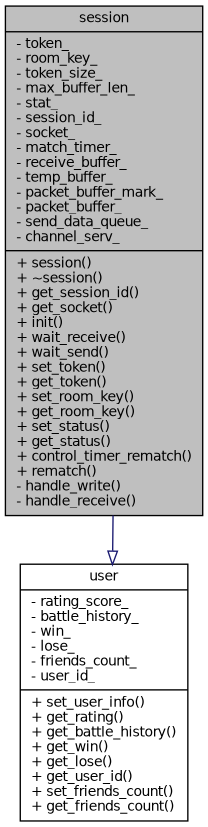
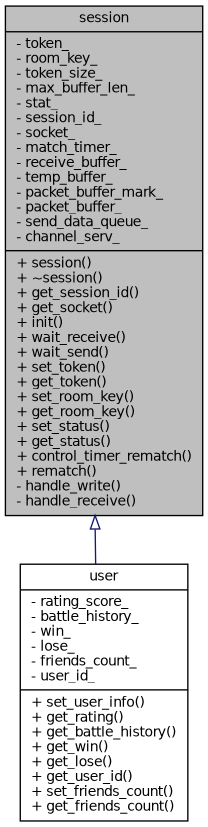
  digraph {
    node [color=black fontname=Helvetica fontsize=10 shape=record style=filled]
    n1 [fillcolor=grey75 fontcolor=black height=0.2 label="{session\n|- token_\l- room_key_\l- token_size_\l- max_buffer_len_\l- stat_\l- session_id_\l- socket_\l- match_timer_\l- receive_buffer_\l- temp_buffer_\l- packet_buffer_mark_\l- packet_buffer_\l- send_data_queue_\l- channel_serv_\l|+ session()\l+ ~session()\l+ get_session_id()\l+ get_socket()\l+ init()\l+ wait_receive()\l+ wait_send()\l+ set_token()\l+ get_token()\l+ set_room_key()\l+ get_room_key()\l+ set_status()\l+ get_status()\l+ control_timer_rematch()\l+ rematch()\l- handle_write()\l- handle_receive()\l}" width=0.4]
    n2 [fillcolor=white height=0.2 label="{user\n|- rating_score_\l- battle_history_\l- win_\l- lose_\l- friends_count_\l- user_id_\l|+ set_user_info()\l+ get_rating()\l+ get_battle_history()\l+ get_win()\l+ get_lose()\l+ get_user_id()\l+ set_friends_count()\l+ get_friends_count()\l}" width=0.4]
-   n2 -> n1 [arrowtail=onormal color=midnightblue dir=back fontname=Helvetica fontsize=10 labelfontname=Helvetica labelfontsize=10 style=solid]
+   n1 -> n2 [arrowtail=onormal color=midnightblue dir=back fontname=Helvetica fontsize=10 labelfontname=Helvetica labelfontsize=10 style=solid]
  }
